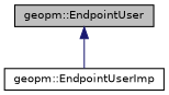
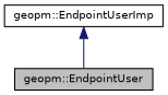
  digraph {
    node [color=black fontname=Helvetica fontsize=10 shape=record style=filled]
    n1 [fillcolor=grey75 fontcolor=black height=0.2 label="geopm::EndpointUser" width=0.4]
    n2 [fillcolor=white height=0.2 label="geopm::EndpointUserImp" width=0.4]
-   n1 -> n2 [color=midnightblue dir=back fontname=Helvetica fontsize=10 labelfontname=Helvetica labelfontsize=10 style=solid]
+   n2 -> n1 [color=midnightblue dir=back fontname=Helvetica fontsize=10 labelfontname=Helvetica labelfontsize=10 style=solid]
  }
